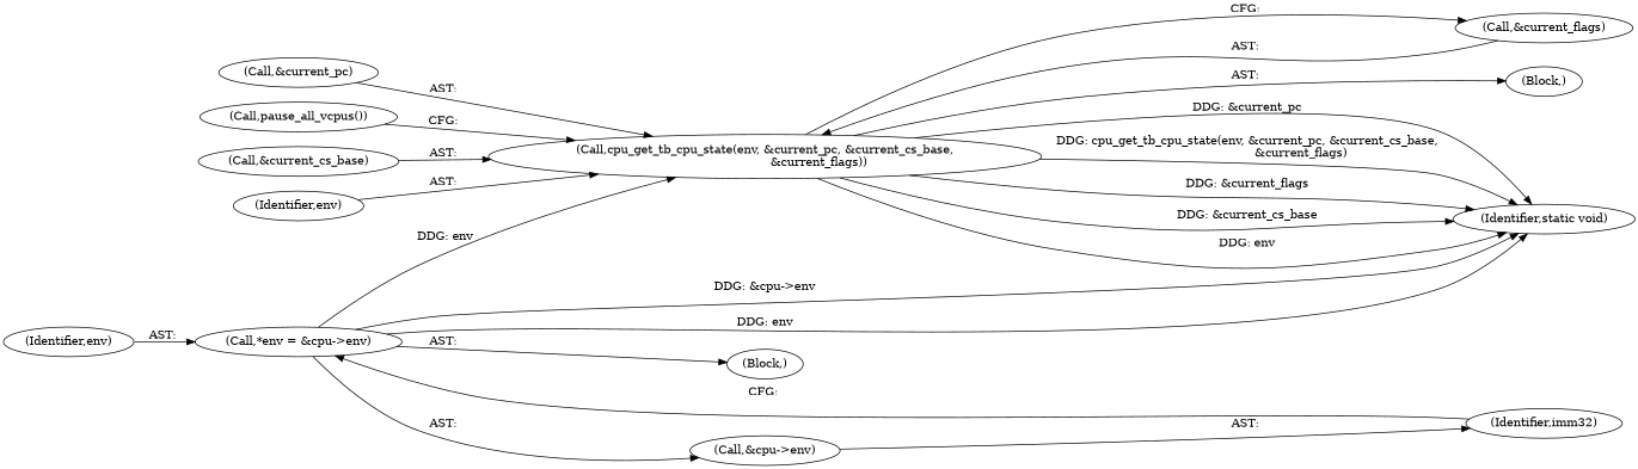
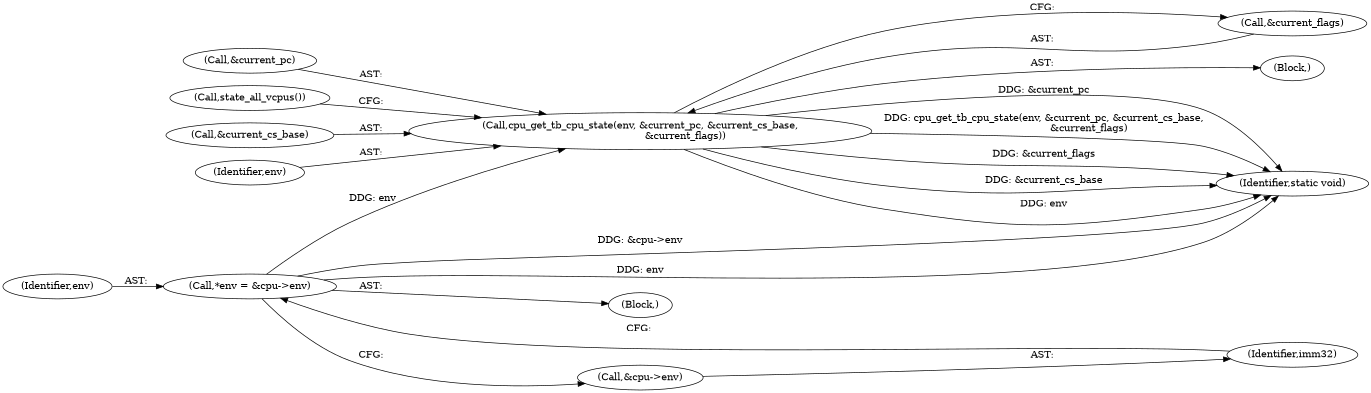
  digraph {
    rankdir=LR
    n1 [label="(Call,*env = &cpu->env)"]
    n2 [label="(Call,cpu_get_tb_cpu_state(env, &current_pc, &current_cs_base,\n                             &current_flags))"]
    n3 [label="(Identifier,static void)"]
    n4 [label="(Call,&cpu->env)"]
    n5 [label="(Block,)"]
    n6 [label="(Call,&current_flags)"]
    n7 [label="(Block,)"]
    n8 [label="(Identifier,imm32)"]
    n9 [label="(Call,&current_pc)"]
-   n10 [label="(Call,pause_all_vcpus())"]
+   n10 [label="(Call,state_all_vcpus())"]
    n11 [label="(Call,&current_cs_base)"]
    n12 [label="(Identifier,env)"]
    n13 [label="(Identifier,env)"]
    n1 -> n2 [label="DDG: env"]
    n1 -> n3 [label="DDG: env"]
    n1 -> n3 [label="DDG: &cpu->env"]
-   n1 -> n4 [label="AST: "]
+   n1 -> n4 [label="CFG: "]
    n1 -> n5 [label="AST: "]
    n2 -> n3 [label="DDG: env"]
    n2 -> n3 [label="DDG: &current_pc"]
    n2 -> n3 [label="DDG: cpu_get_tb_cpu_state(env, &current_pc, &current_cs_base,\n                             &current_flags)"]
    n2 -> n3 [label="DDG: &current_flags"]
    n2 -> n3 [label="DDG: &current_cs_base"]
    n2 -> n6 [label="CFG: "]
    n2 -> n7 [label="AST: "]
    n4 -> n8 [label="AST: "]
    n6 -> n2 [label="AST: "]
    n8 -> n1 [label="CFG: "]
    n9 -> n2 [label="AST: "]
    n10 -> n2 [label="CFG: "]
    n11 -> n2 [label="AST: "]
    n12 -> n1 [label="AST: "]
    n13 -> n2 [label="AST: "]
  }
